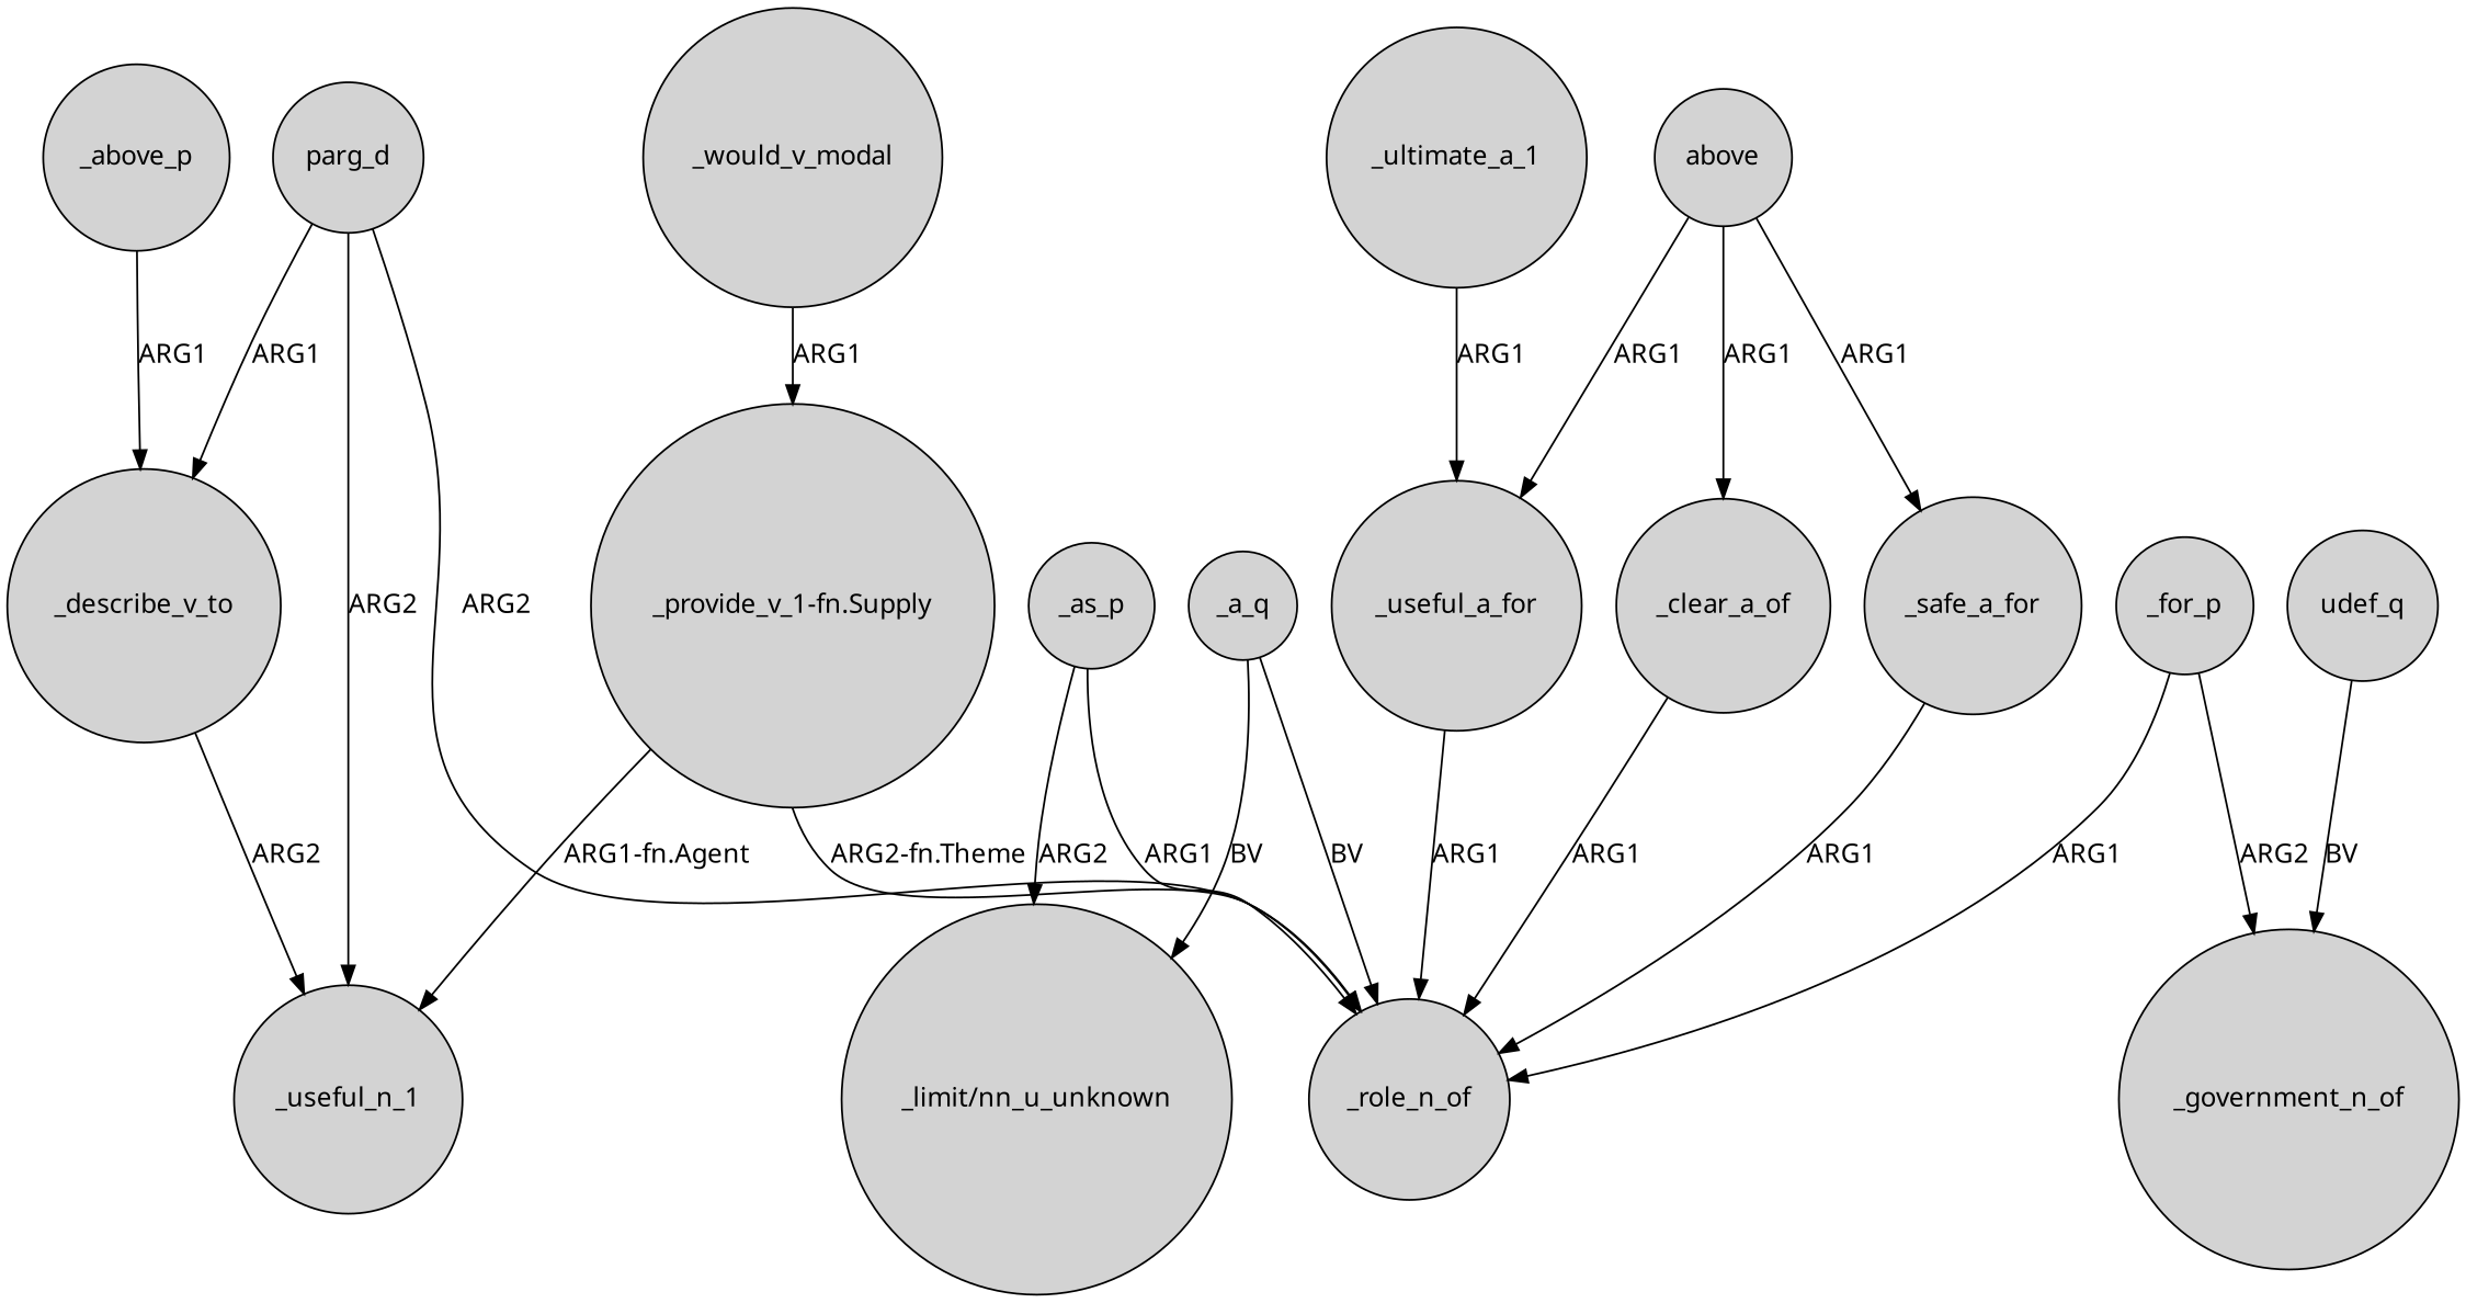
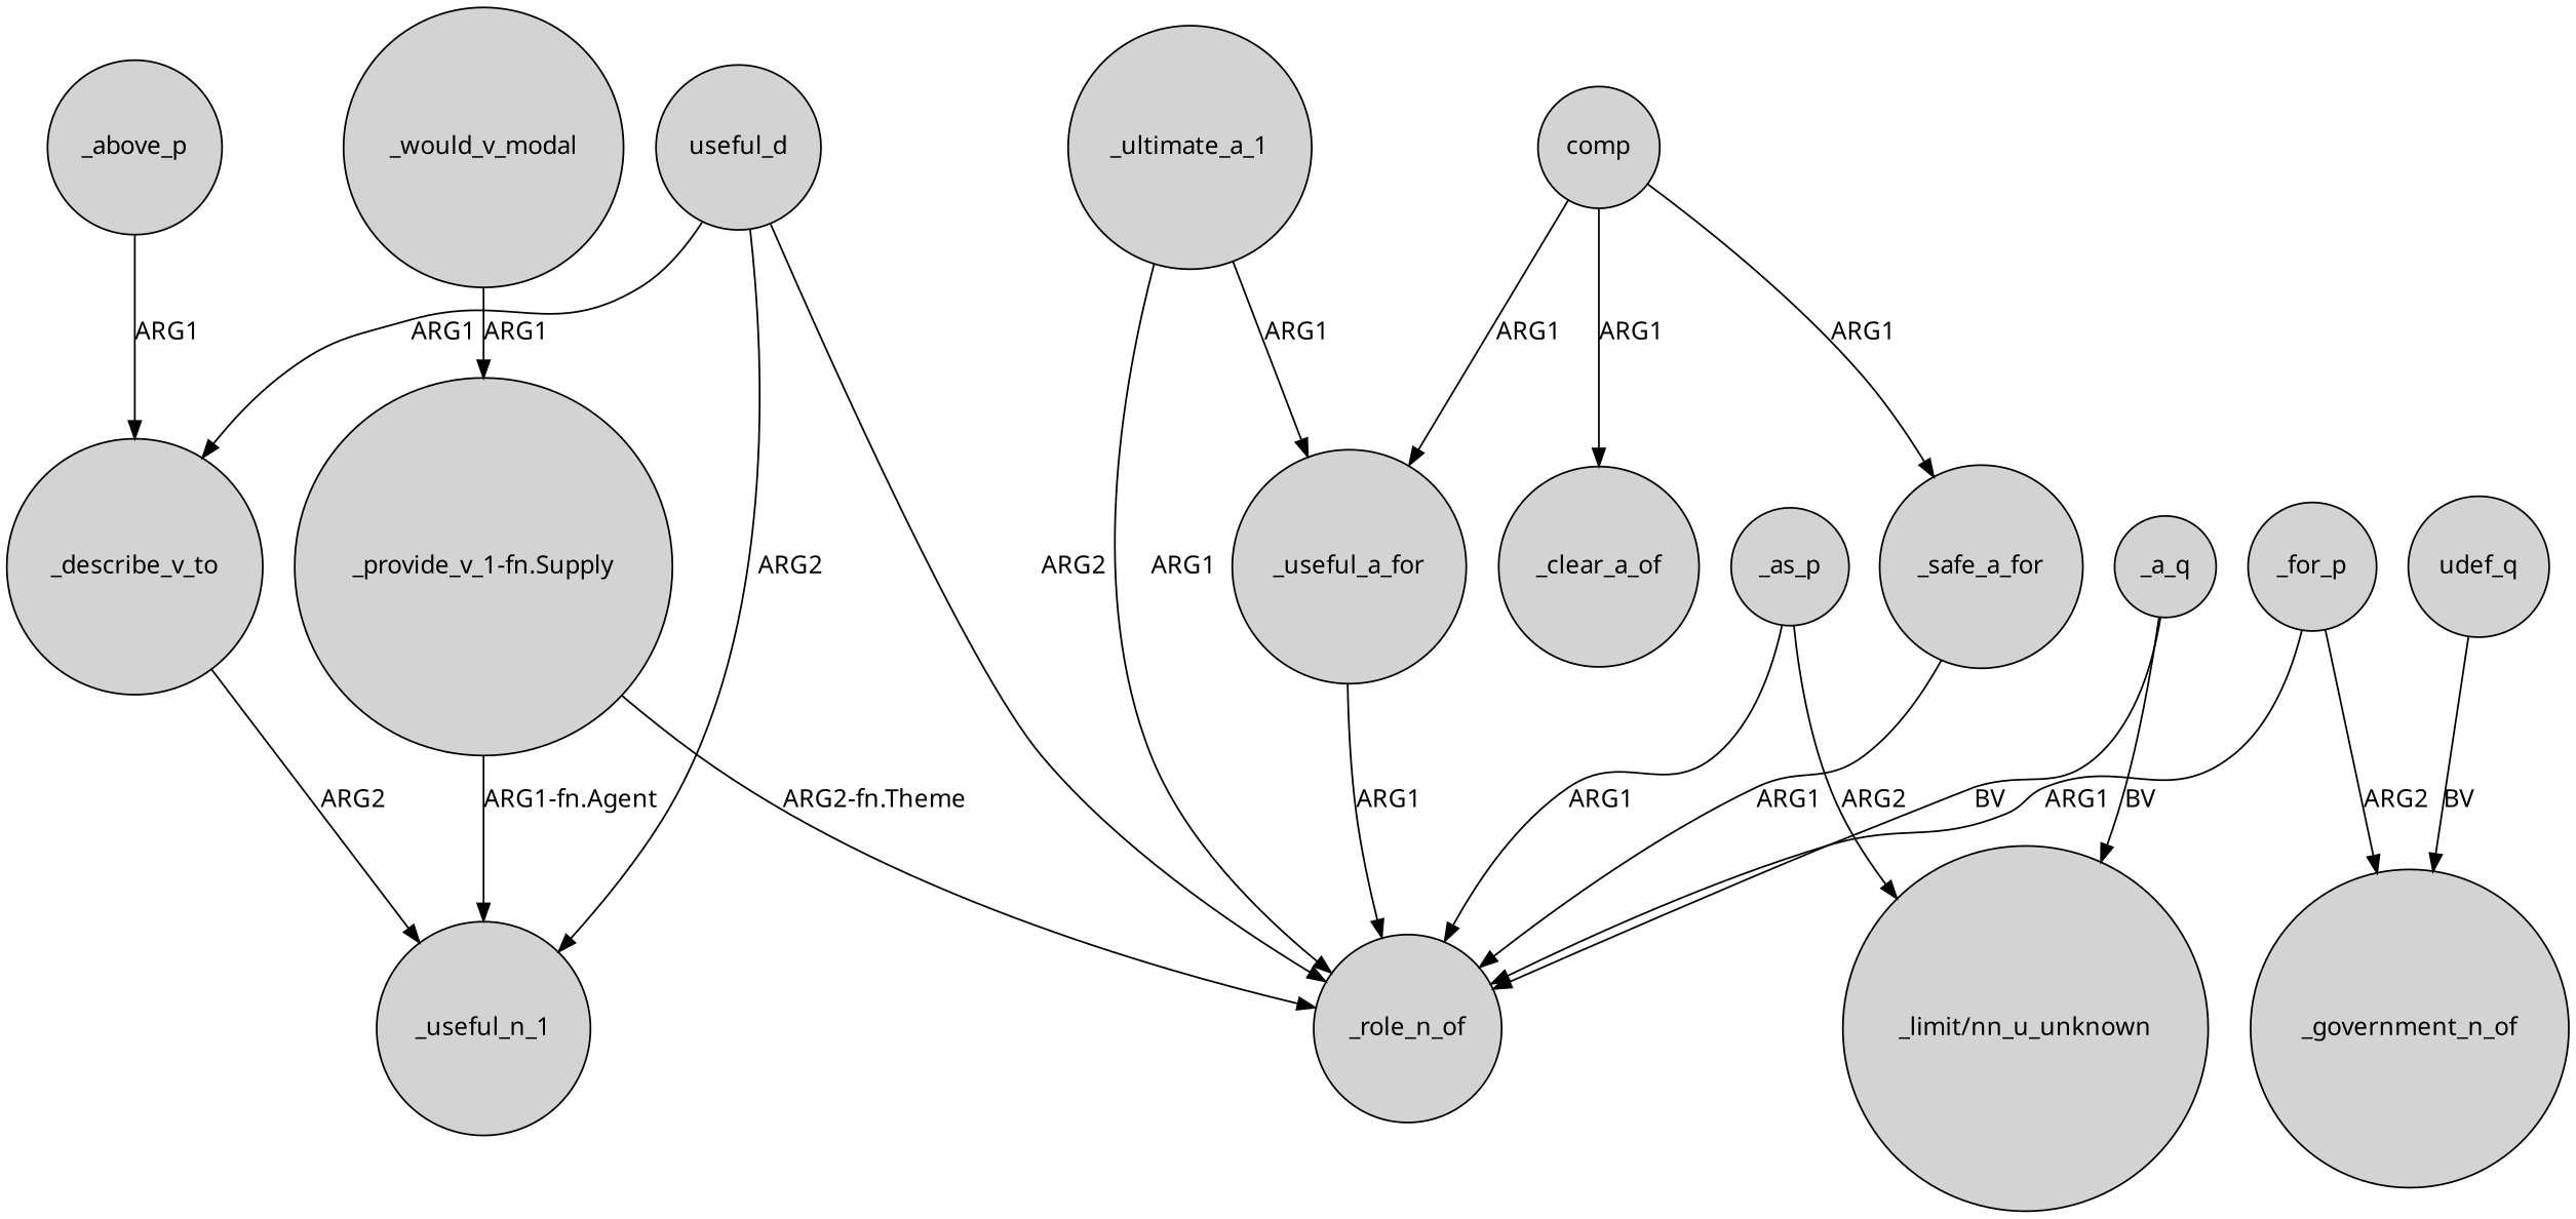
  digraph {
    fontname="Noto Sans"
    node [fontname="Noto Sans" shape=circle style=filled]
    edge [fontname="Noto Sans"]
-   parg_d
+   parg_d [label=useful_d]
    _describe_v_to
    _role_n_of
    n4 [label=_useful_n_1]
    _useful_a_for
    _as_p
    n7 [label="_limit/nn_u_unknown"]
    udef_q
    _government_n_of
    _a_q
    _would_v_modal
    "_provide_v_1-fn.Supply"
    _ultimate_a_1
    _clear_a_of
    _safe_a_for
    _for_p
    _above_p
-   comp [label=above]
+   comp
    parg_d -> _describe_v_to [label=ARG1]
    parg_d -> _role_n_of [label=ARG2]
    parg_d -> n4 [label=ARG2]
    _describe_v_to -> n4 [label=ARG2]
    _useful_a_for -> _role_n_of [label=ARG1]
    _as_p -> _role_n_of [label=ARG1]
    _as_p -> n7 [label=ARG2]
    udef_q -> _government_n_of [label=BV]
    _a_q -> _role_n_of [label=BV]
    _a_q -> n7 [label=BV]
    _would_v_modal -> "_provide_v_1-fn.Supply" [label=ARG1]
    "_provide_v_1-fn.Supply" -> _role_n_of [label="ARG2-fn.Theme"]
    "_provide_v_1-fn.Supply" -> n4 [label="ARG1-fn.Agent"]
    _ultimate_a_1 -> _useful_a_for [label=ARG1]
-   _clear_a_of -> _role_n_of [label=ARG1]
+   _ultimate_a_1 -> _role_n_of [label=ARG1]
    _safe_a_for -> _role_n_of [label=ARG1]
    _for_p -> _role_n_of [label=ARG1]
    _for_p -> _government_n_of [label=ARG2]
    _above_p -> _describe_v_to [label=ARG1]
    comp -> _useful_a_for [label=ARG1]
    comp -> _clear_a_of [label=ARG1]
    comp -> _safe_a_for [label=ARG1]
  }
